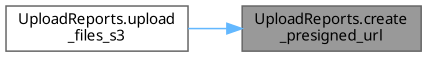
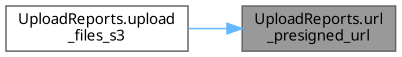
  digraph {
    rankdir=RL
    fontname="Noto Sans"
    node [fontname="Noto Sans" fontsize=10 shape=box style=filled]
-   n1 [color=gray40 fillcolor=grey60 fontcolor=black height=0.2 label="UploadReports.create\l_presigned_url" width=0.4]
+   n1 [color=gray40 fillcolor=grey60 fontcolor=black height=0.2 label="UploadReports.url\l_presigned_url" width=0.4]
    n2 [color=grey40 fillcolor=white height=0.2 label="UploadReports.upload\l_files_s3" width=0.4]
    n1 -> n2 [color=steelblue1 dir=back fontname="Noto Sans" fontsize=10 labelfontname=Helvetica labelfontsize=10 style=solid]
  }
